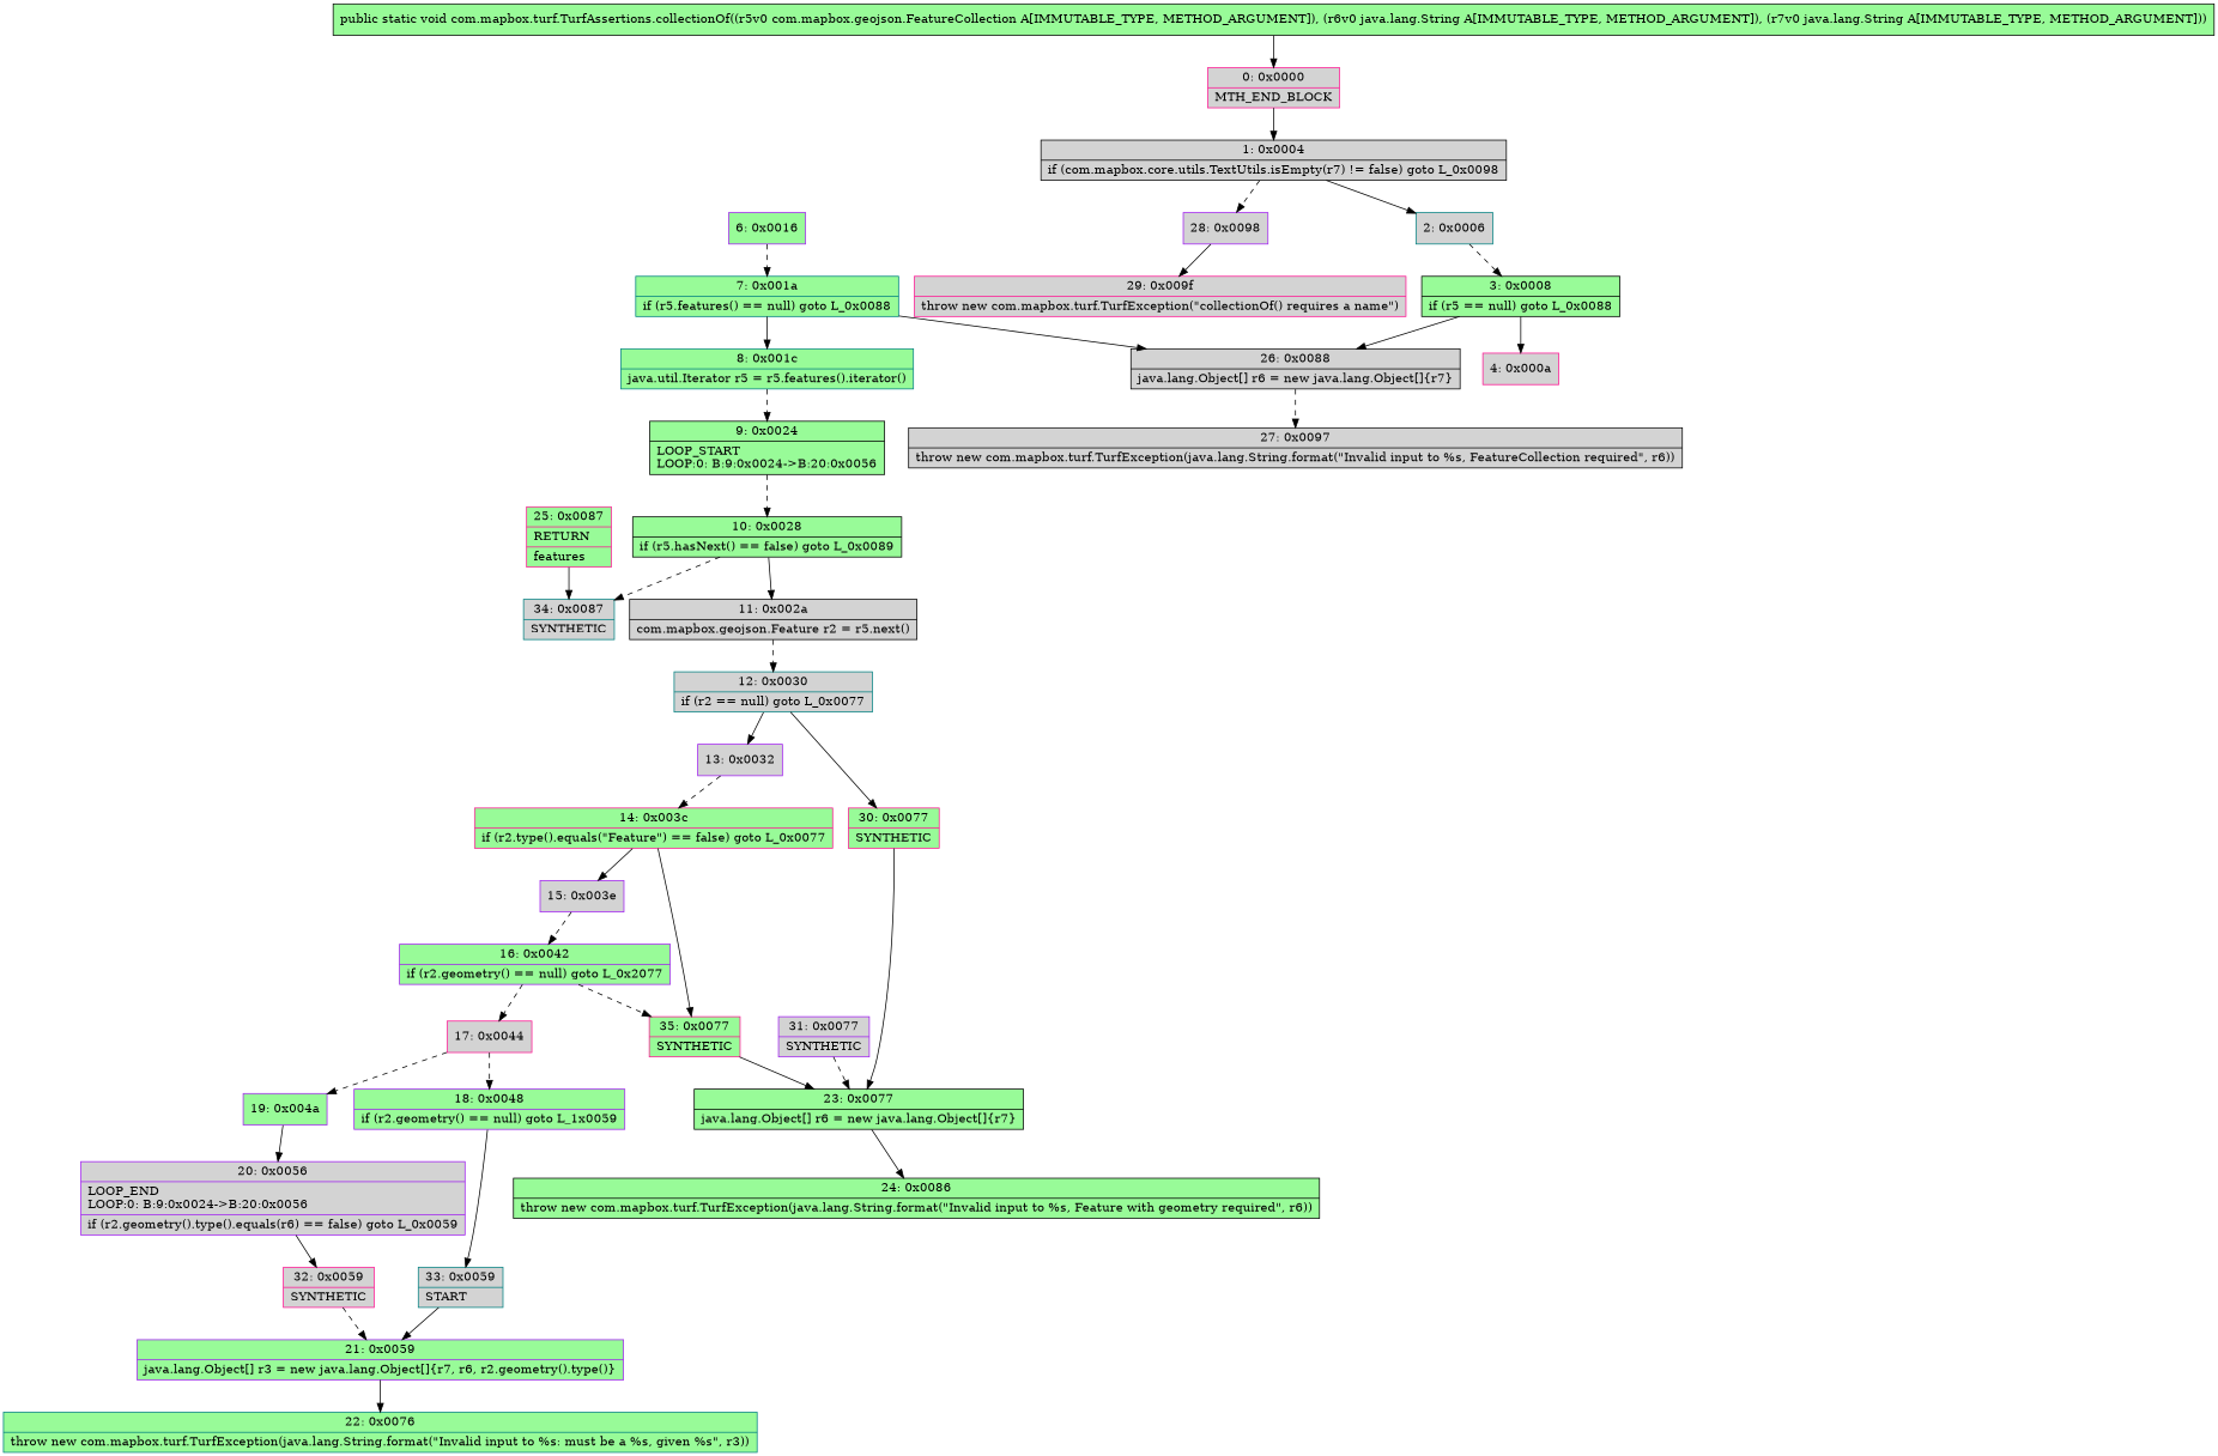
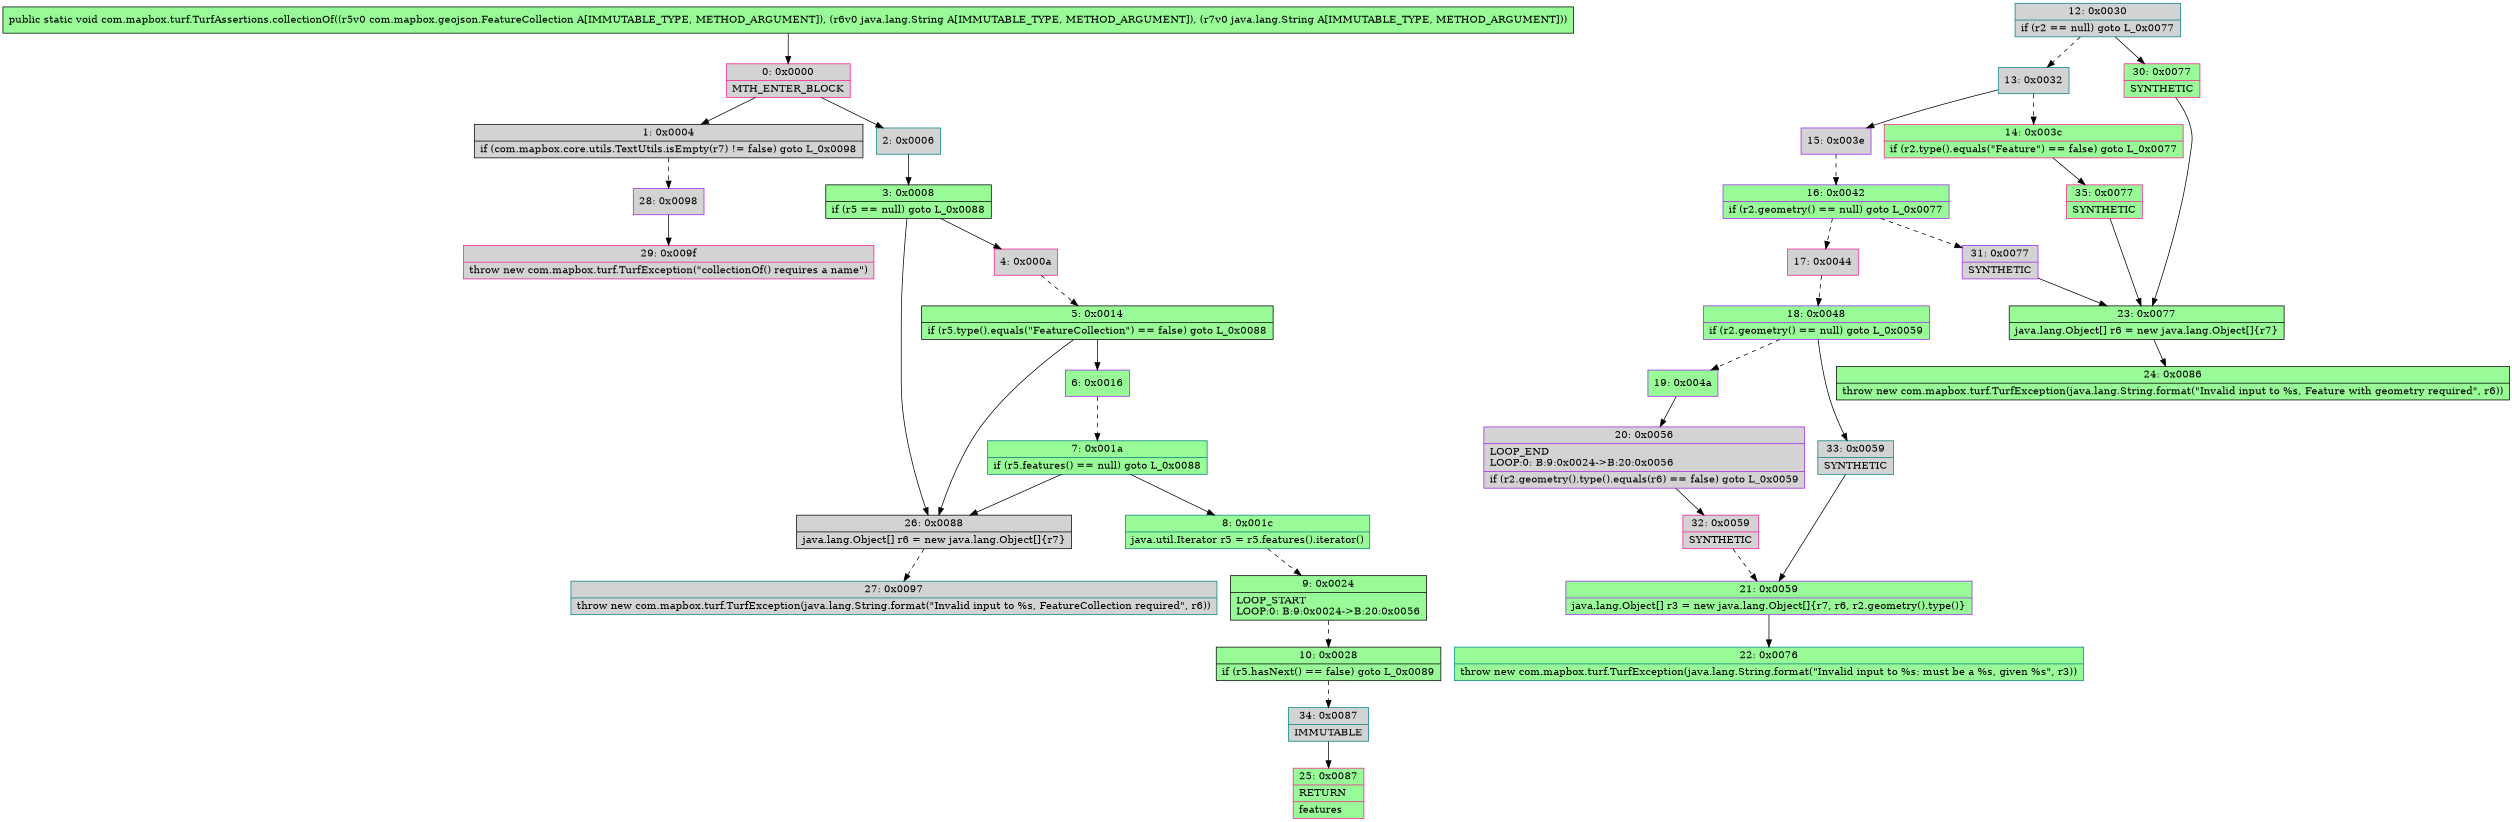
  digraph {
    node [color=black fillcolor=palegreen shape=record style=filled]
    edge [style=solid]
-   n1 [color=deeppink fillcolor=lightgrey label="{0\:\ 0x0000|MTH_END_BLOCK\l}"]
+   n1 [color=deeppink fillcolor=lightgrey label="{0\:\ 0x0000|MTH_ENTER_BLOCK\l}"]
    n2 [fillcolor=lightgrey label="{1\:\ 0x0004|if (com.mapbox.core.utils.TextUtils.isEmpty(r7) != false) goto L_0x0098\l}"]
    n3 [color=teal fillcolor=lightgrey label="{2\:\ 0x0006}"]
    n4 [color=purple fillcolor=lightgrey label="{28\:\ 0x0098}"]
    n5 [label="{3\:\ 0x0008|if (r5 == null) goto L_0x0088\l}"]
    n6 [color=deeppink fillcolor=lightgrey label="{29\:\ 0x009f|throw new com.mapbox.turf.TurfException(\"collectionOf() requires a name\")\l}"]
    n7 [color=deeppink fillcolor=lightgrey label="{4\:\ 0x000a}"]
    n8 [fillcolor=lightgrey label="{26\:\ 0x0088|java.lang.Object[] r6 = new java.lang.Object[]\{r7\}\l}"]
-   n10 [fillcolor=lightgrey label="{27\:\ 0x0097|throw new com.mapbox.turf.TurfException(java.lang.String.format(\"Invalid input to %s, FeatureCollection required\", r6))\l}"]
+   n9 [label="{5\:\ 0x0014|if (r5.type().equals(\"FeatureCollection\") == false) goto L_0x0088\l}"]
+   n10 [color=teal fillcolor=lightgrey label="{27\:\ 0x0097|throw new com.mapbox.turf.TurfException(java.lang.String.format(\"Invalid input to %s, FeatureCollection required\", r6))\l}"]
    n11 [color=purple label="{6\:\ 0x0016}"]
    n12 [color=teal label="{7\:\ 0x001a|if (r5.features() == null) goto L_0x0088\l}"]
    n13 [color=teal label="{8\:\ 0x001c|java.util.Iterator r5 = r5.features().iterator()\l}"]
    n14 [label="{9\:\ 0x0024|LOOP_START\lLOOP:0: B:9:0x0024\-\>B:20:0x0056\l}"]
    n15 [label="{10\:\ 0x0028|if (r5.hasNext() == false) goto L_0x0089\l}"]
-   n16 [fillcolor=lightgrey label="{11\:\ 0x002a|com.mapbox.geojson.Feature r2 = r5.next()\l}"]
-   n17 [color=teal fillcolor=lightgrey label="{34\:\ 0x0087|SYNTHETIC\l}"]
+   n17 [color=teal fillcolor=lightgrey label="{34\:\ 0x0087|IMMUTABLE\l}"]
    n18 [color=teal fillcolor=lightgrey label="{12\:\ 0x0030|if (r2 == null) goto L_0x0077\l}"]
    n19 [color=deeppink label="{25\:\ 0x0087|RETURN\l|features\l}"]
-   n20 [color=purple fillcolor=lightgrey label="{13\:\ 0x0032}"]
+   n20 [color=teal fillcolor=lightgrey label="{13\:\ 0x0032}"]
    n21 [color=deeppink label="{30\:\ 0x0077|SYNTHETIC\l}"]
    n22 [color=deeppink label="{14\:\ 0x003c|if (r2.type().equals(\"Feature\") == false) goto L_0x0077\l}"]
    n23 [label="{23\:\ 0x0077|java.lang.Object[] r6 = new java.lang.Object[]\{r7\}\l}"]
    n24 [color=purple fillcolor=lightgrey label="{15\:\ 0x003e}"]
    n25 [color=deeppink label="{35\:\ 0x0077|SYNTHETIC\l}"]
-   n26 [color=purple label="{16\:\ 0x0042|if (r2.geometry() == null) goto L_0x2077\l}"]
+   n26 [color=purple label="{16\:\ 0x0042|if (r2.geometry() == null) goto L_0x0077\l}"]
    n27 [color=deeppink fillcolor=lightgrey label="{17\:\ 0x0044}"]
    n28 [color=purple fillcolor=lightgrey label="{31\:\ 0x0077|SYNTHETIC\l}"]
-   n29 [color=purple label="{18\:\ 0x0048|if (r2.geometry() == null) goto L_1x0059\l}"]
+   n29 [color=purple label="{18\:\ 0x0048|if (r2.geometry() == null) goto L_0x0059\l}"]
    n30 [color=purple label="{19\:\ 0x004a}"]
-   n31 [color=teal fillcolor=lightgrey label="{33\:\ 0x0059|START\l}"]
+   n31 [color=teal fillcolor=lightgrey label="{33\:\ 0x0059|SYNTHETIC\l}"]
    n32 [color=purple fillcolor=lightgrey label="{20\:\ 0x0056|LOOP_END\lLOOP:0: B:9:0x0024\-\>B:20:0x0056\l|if (r2.geometry().type().equals(r6) == false) goto L_0x0059\l}"]
    n33 [color=purple label="{21\:\ 0x0059|java.lang.Object[] r3 = new java.lang.Object[]\{r7, r6, r2.geometry().type()\}\l}"]
    n34 [color=deeppink fillcolor=lightgrey label="{32\:\ 0x0059|SYNTHETIC\l}"]
    n35 [color=teal label="{22\:\ 0x0076|throw new com.mapbox.turf.TurfException(java.lang.String.format(\"Invalid input to %s: must be a %s, given %s\", r3))\l}"]
    n36 [label="{24\:\ 0x0086|throw new com.mapbox.turf.TurfException(java.lang.String.format(\"Invalid input to %s, Feature with geometry required\", r6))\l}"]
    n37 [label="{public static void com.mapbox.turf.TurfAssertions.collectionOf((r5v0 com.mapbox.geojson.FeatureCollection A[IMMUTABLE_TYPE, METHOD_ARGUMENT]), (r6v0 java.lang.String A[IMMUTABLE_TYPE, METHOD_ARGUMENT]), (r7v0 java.lang.String A[IMMUTABLE_TYPE, METHOD_ARGUMENT])) }"]
    n1 -> n2
-   n2 -> n3
+   n1 -> n3
    n2 -> n4 [style=dashed]
-   n3 -> n5 [style=dashed]
+   n3 -> n5
    n4 -> n6
    n5 -> n7
    n5 -> n8
+   n7 -> n9 [style=dashed]
    n8 -> n10 [style=dashed]
+   n9 -> n8
+   n9 -> n11
    n11 -> n12 [style=dashed]
    n12 -> n8
    n12 -> n13
    n13 -> n14 [style=dashed]
    n14 -> n15 [style=dashed]
-   n15 -> n16
    n15 -> n17 [style=dashed]
-   n16 -> n18 [style=dashed]
-   n19 -> n17
-   n18 -> n20
+   n17 -> n19
+   n18 -> n20 [style=dashed]
    n18 -> n21
    n20 -> n22 [style=dashed]
    n21 -> n23
-   n22 -> n24
+   n20 -> n24
    n22 -> n25
    n23 -> n36
    n24 -> n26 [style=dashed]
    n25 -> n23
    n26 -> n27 [style=dashed]
-   n26 -> n25 [style=dashed]
+   n26 -> n28 [style=dashed]
    n27 -> n29 [style=dashed]
-   n28 -> n23 [style=dashed]
-   n27 -> n30 [style=dashed]
+   n28 -> n23
+   n29 -> n30 [style=dashed]
    n29 -> n31
    n30 -> n32
    n31 -> n33
    n32 -> n34
    n33 -> n35
    n34 -> n33 [style=dashed]
    n37 -> n1
  }
